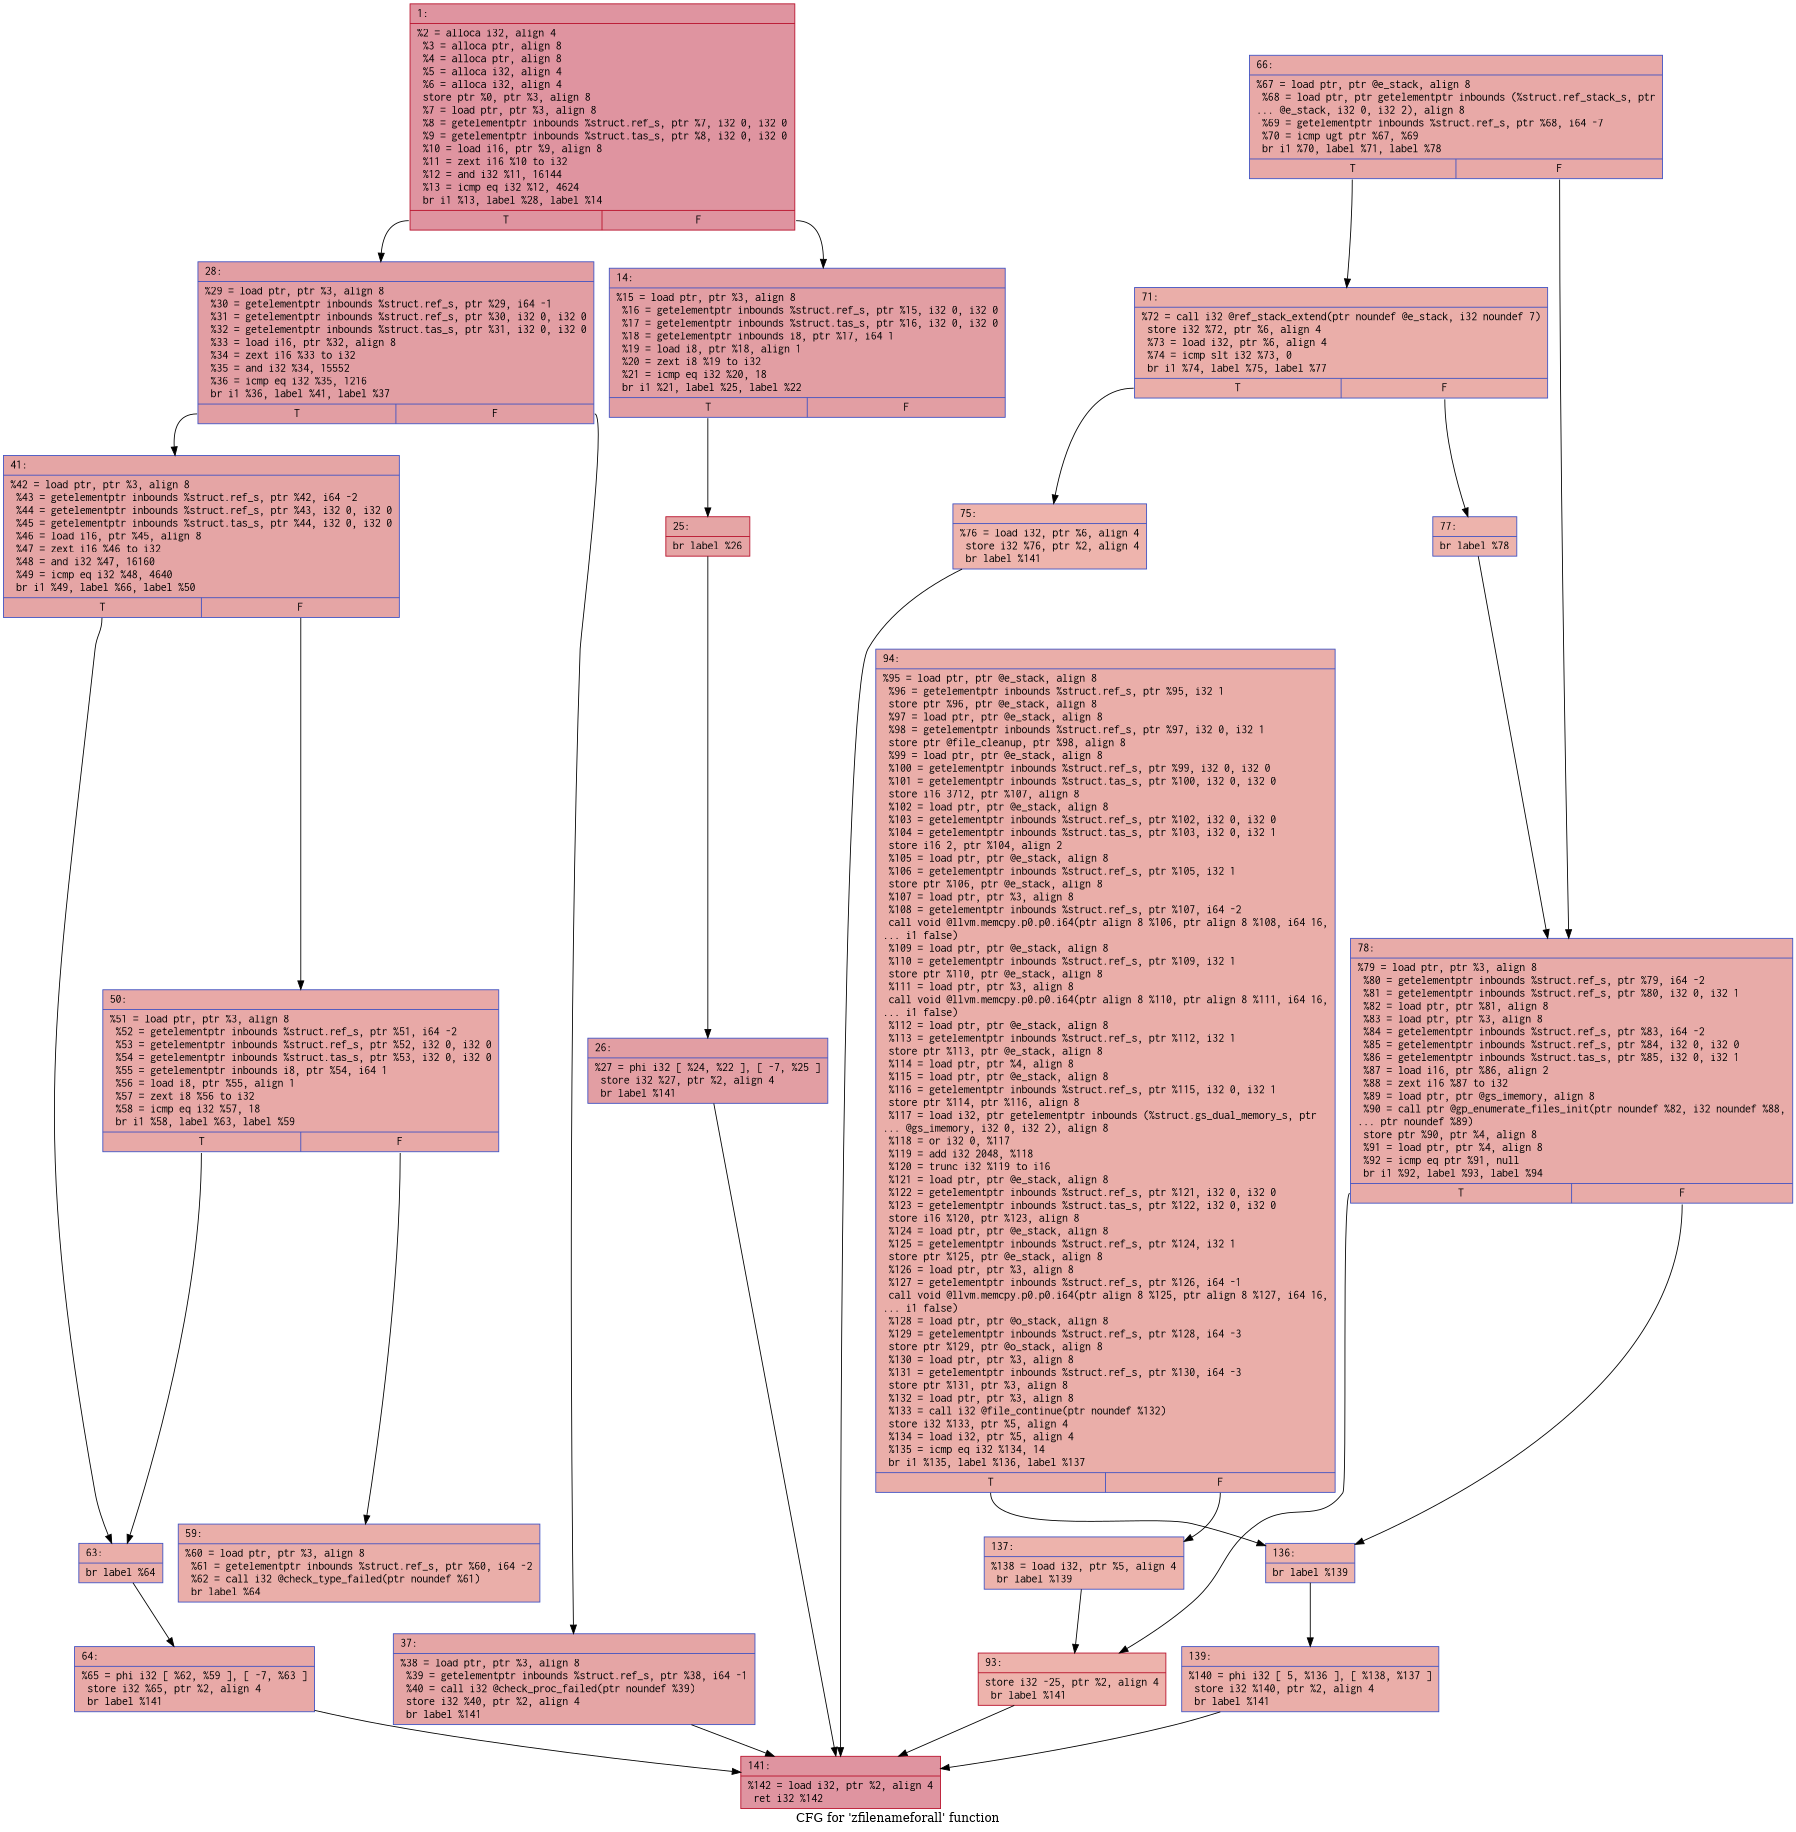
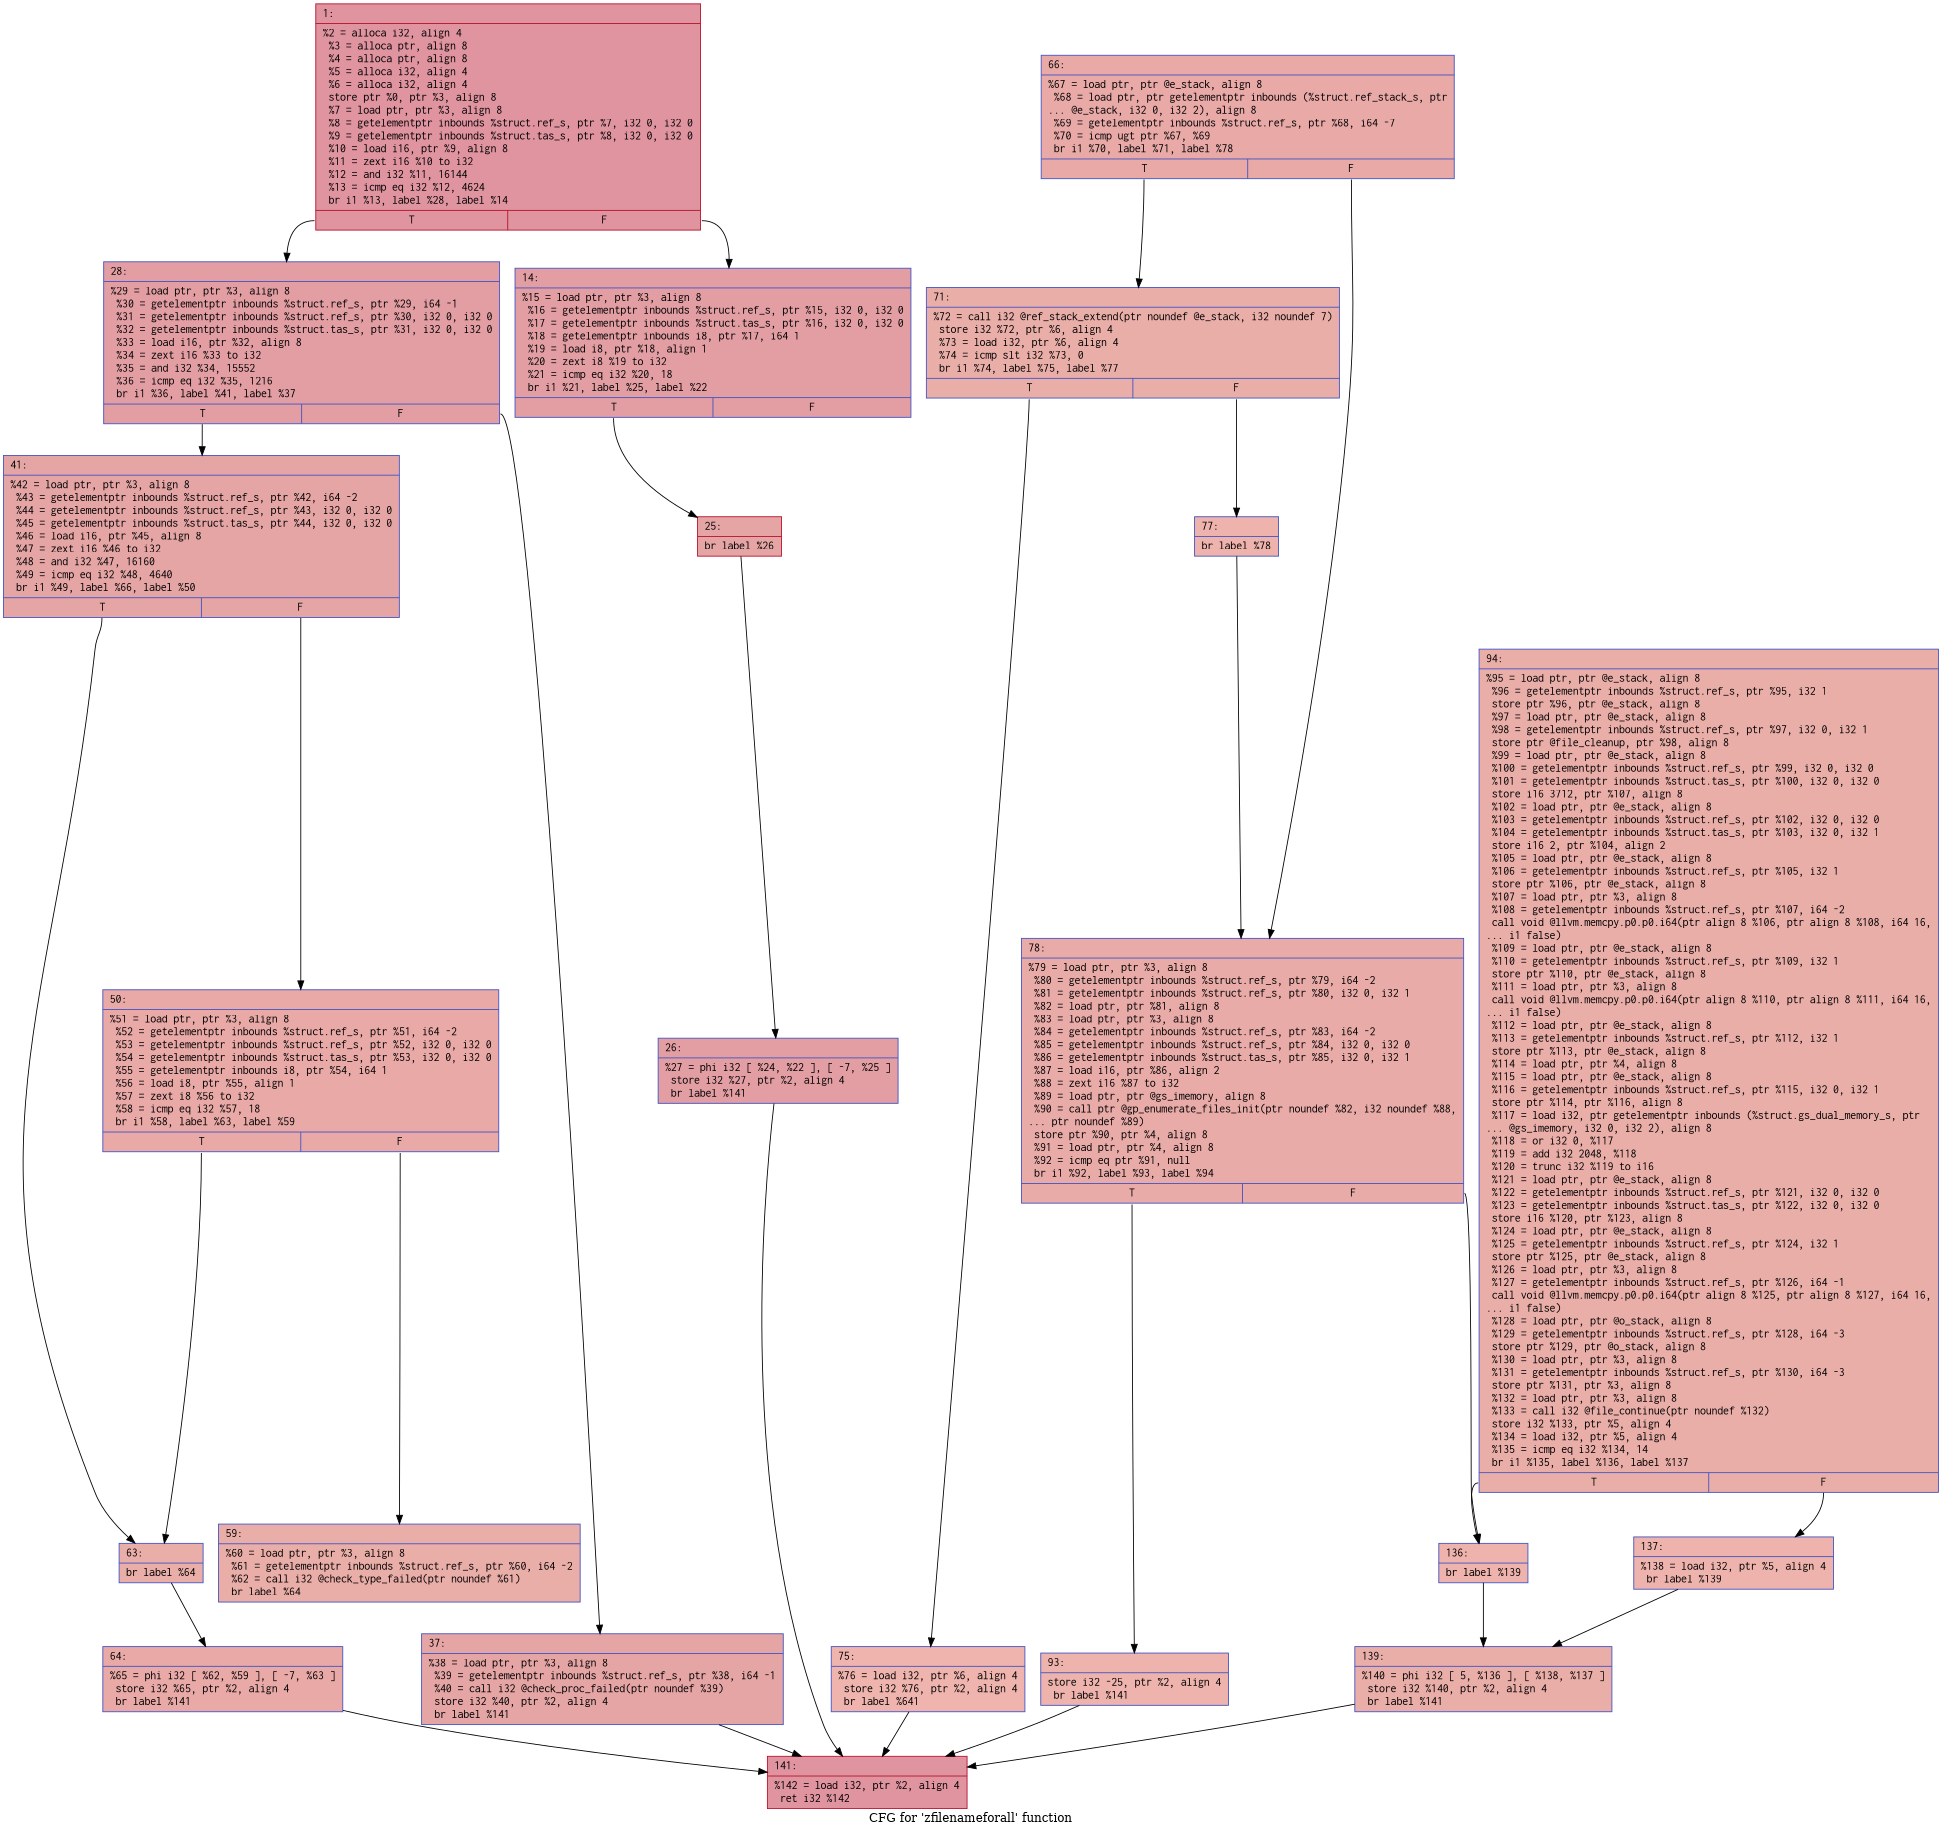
  digraph {
    label="CFG for 'zfilenameforall' function"
    node [color="#3d50c3ff" fillcolor="#d0473d70" fontname=Courier shape=record style=filled]
    n1 [color="#b70d28ff" fillcolor="#b70d2870" label="{1:\l|  %2 = alloca i32, align 4\l  %3 = alloca ptr, align 8\l  %4 = alloca ptr, align 8\l  %5 = alloca i32, align 4\l  %6 = alloca i32, align 4\l  store ptr %0, ptr %3, align 8\l  %7 = load ptr, ptr %3, align 8\l  %8 = getelementptr inbounds %struct.ref_s, ptr %7, i32 0, i32 0\l  %9 = getelementptr inbounds %struct.tas_s, ptr %8, i32 0, i32 0\l  %10 = load i16, ptr %9, align 8\l  %11 = zext i16 %10 to i32\l  %12 = and i32 %11, 16144\l  %13 = icmp eq i32 %12, 4624\l  br i1 %13, label %28, label %14\l|{<s0>T|<s1>F}}"]
    n2 [fillcolor="#be242e70" label="{28:\l|  %29 = load ptr, ptr %3, align 8\l  %30 = getelementptr inbounds %struct.ref_s, ptr %29, i64 -1\l  %31 = getelementptr inbounds %struct.ref_s, ptr %30, i32 0, i32 0\l  %32 = getelementptr inbounds %struct.tas_s, ptr %31, i32 0, i32 0\l  %33 = load i16, ptr %32, align 8\l  %34 = zext i16 %33 to i32\l  %35 = and i32 %34, 15552\l  %36 = icmp eq i32 %35, 1216\l  br i1 %36, label %41, label %37\l|{<s0>T|<s1>F}}"]
    n3 [fillcolor="#be242e70" label="{14:\l|  %15 = load ptr, ptr %3, align 8\l  %16 = getelementptr inbounds %struct.ref_s, ptr %15, i32 0, i32 0\l  %17 = getelementptr inbounds %struct.tas_s, ptr %16, i32 0, i32 0\l  %18 = getelementptr inbounds i8, ptr %17, i64 1\l  %19 = load i8, ptr %18, align 1\l  %20 = zext i8 %19 to i32\l  %21 = icmp eq i32 %20, 18\l  br i1 %21, label %25, label %22\l|{<s0>T|<s1>F}}"]
    n4 [fillcolor="#c5333470" label="{41:\l|  %42 = load ptr, ptr %3, align 8\l  %43 = getelementptr inbounds %struct.ref_s, ptr %42, i64 -2\l  %44 = getelementptr inbounds %struct.ref_s, ptr %43, i32 0, i32 0\l  %45 = getelementptr inbounds %struct.tas_s, ptr %44, i32 0, i32 0\l  %46 = load i16, ptr %45, align 8\l  %47 = zext i16 %46 to i32\l  %48 = and i32 %47, 16160\l  %49 = icmp eq i32 %48, 4640\l  br i1 %49, label %66, label %50\l|{<s0>T|<s1>F}}"]
    n5 [fillcolor="#c5333470" label="{37:\l|  %38 = load ptr, ptr %3, align 8\l  %39 = getelementptr inbounds %struct.ref_s, ptr %38, i64 -1\l  %40 = call i32 @check_proc_failed(ptr noundef %39)\l  store i32 %40, ptr %2, align 4\l  br label %141\l}"]
    n6 [color="#b70d28ff" fillcolor="#c5333470" label="{25:\l|  br label %26\l}"]
    n7 [fillcolor="#ca3b3770" label="{50:\l|  %51 = load ptr, ptr %3, align 8\l  %52 = getelementptr inbounds %struct.ref_s, ptr %51, i64 -2\l  %53 = getelementptr inbounds %struct.ref_s, ptr %52, i32 0, i32 0\l  %54 = getelementptr inbounds %struct.tas_s, ptr %53, i32 0, i32 0\l  %55 = getelementptr inbounds i8, ptr %54, i64 1\l  %56 = load i8, ptr %55, align 1\l  %57 = zext i8 %56 to i32\l  %58 = icmp eq i32 %57, 18\l  br i1 %58, label %63, label %59\l|{<s0>T|<s1>F}}"]
    n8 [label="{63:\l|  br label %64\l}"]
    n9 [color="#b70d28ff" fillcolor="#b70d2870" label="{141:\l|  %142 = load i32, ptr %2, align 4\l  ret i32 %142\l}"]
    n10 [fillcolor="#be242e70" label="{26:\l|  %27 = phi i32 [ %24, %22 ], [ -7, %25 ]\l  store i32 %27, ptr %2, align 4\l  br label %141\l}"]
    n11 [fillcolor="#ca3b3770" label="{66:\l|  %67 = load ptr, ptr @e_stack, align 8\l  %68 = load ptr, ptr getelementptr inbounds (%struct.ref_stack_s, ptr\l... @e_stack, i32 0, i32 2), align 8\l  %69 = getelementptr inbounds %struct.ref_s, ptr %68, i64 -7\l  %70 = icmp ugt ptr %67, %69\l  br i1 %70, label %71, label %78\l|{<s0>T|<s1>F}}"]
    n12 [label="{71:\l|  %72 = call i32 @ref_stack_extend(ptr noundef @e_stack, i32 noundef 7)\l  store i32 %72, ptr %6, align 4\l  %73 = load i32, ptr %6, align 4\l  %74 = icmp slt i32 %73, 0\l  br i1 %74, label %75, label %77\l|{<s0>T|<s1>F}}"]
    n13 [fillcolor="#cc403a70" label="{78:\l|  %79 = load ptr, ptr %3, align 8\l  %80 = getelementptr inbounds %struct.ref_s, ptr %79, i64 -2\l  %81 = getelementptr inbounds %struct.ref_s, ptr %80, i32 0, i32 1\l  %82 = load ptr, ptr %81, align 8\l  %83 = load ptr, ptr %3, align 8\l  %84 = getelementptr inbounds %struct.ref_s, ptr %83, i64 -2\l  %85 = getelementptr inbounds %struct.ref_s, ptr %84, i32 0, i32 0\l  %86 = getelementptr inbounds %struct.tas_s, ptr %85, i32 0, i32 1\l  %87 = load i16, ptr %86, align 2\l  %88 = zext i16 %87 to i32\l  %89 = load ptr, ptr @gs_imemory, align 8\l  %90 = call ptr @gp_enumerate_files_init(ptr noundef %82, i32 noundef %88,\l... ptr noundef %89)\l  store ptr %90, ptr %4, align 8\l  %91 = load ptr, ptr %4, align 8\l  %92 = icmp eq ptr %91, null\l  br i1 %92, label %93, label %94\l|{<s0>T|<s1>F}}"]
    n14 [label="{59:\l|  %60 = load ptr, ptr %3, align 8\l  %61 = getelementptr inbounds %struct.ref_s, ptr %60, i64 -2\l  %62 = call i32 @check_type_failed(ptr noundef %61)\l  br label %64\l}"]
-   n15 [fillcolor="#d8564670" label="{75:\l|  %76 = load i32, ptr %6, align 4\l  store i32 %76, ptr %2, align 4\l  br label %141\l}"]
+   n15 [fillcolor="#d8564670" label="{75:\l|  %76 = load i32, ptr %6, align 4\l  store i32 %76, ptr %2, align 4\l  br label %641\l}"]
    n16 [fillcolor="#d6524470" label="{77:\l|  br label %78\l}"]
-   n17 [color="#b70d28ff" fillcolor="#d6524470" label="{93:\l|  store i32 -25, ptr %2, align 4\l  br label %141\l}"]
+   n17 [fillcolor="#d6524470" label="{93:\l|  store i32 -25, ptr %2, align 4\l  br label %141\l}"]
    n18 [fillcolor="#d6524470" label="{136:\l|  br label %139\l}"]
    n19 [fillcolor="#ca3b3770" label="{64:\l|  %65 = phi i32 [ %62, %59 ], [ -7, %63 ]\l  store i32 %65, ptr %2, align 4\l  br label %141\l}"]
    n20 [label="{94:\l|  %95 = load ptr, ptr @e_stack, align 8\l  %96 = getelementptr inbounds %struct.ref_s, ptr %95, i32 1\l  store ptr %96, ptr @e_stack, align 8\l  %97 = load ptr, ptr @e_stack, align 8\l  %98 = getelementptr inbounds %struct.ref_s, ptr %97, i32 0, i32 1\l  store ptr @file_cleanup, ptr %98, align 8\l  %99 = load ptr, ptr @e_stack, align 8\l  %100 = getelementptr inbounds %struct.ref_s, ptr %99, i32 0, i32 0\l  %101 = getelementptr inbounds %struct.tas_s, ptr %100, i32 0, i32 0\l  store i16 3712, ptr %107, align 8\l  %102 = load ptr, ptr @e_stack, align 8\l  %103 = getelementptr inbounds %struct.ref_s, ptr %102, i32 0, i32 0\l  %104 = getelementptr inbounds %struct.tas_s, ptr %103, i32 0, i32 1\l  store i16 2, ptr %104, align 2\l  %105 = load ptr, ptr @e_stack, align 8\l  %106 = getelementptr inbounds %struct.ref_s, ptr %105, i32 1\l  store ptr %106, ptr @e_stack, align 8\l  %107 = load ptr, ptr %3, align 8\l  %108 = getelementptr inbounds %struct.ref_s, ptr %107, i64 -2\l  call void @llvm.memcpy.p0.p0.i64(ptr align 8 %106, ptr align 8 %108, i64 16,\l... i1 false)\l  %109 = load ptr, ptr @e_stack, align 8\l  %110 = getelementptr inbounds %struct.ref_s, ptr %109, i32 1\l  store ptr %110, ptr @e_stack, align 8\l  %111 = load ptr, ptr %3, align 8\l  call void @llvm.memcpy.p0.p0.i64(ptr align 8 %110, ptr align 8 %111, i64 16,\l... i1 false)\l  %112 = load ptr, ptr @e_stack, align 8\l  %113 = getelementptr inbounds %struct.ref_s, ptr %112, i32 1\l  store ptr %113, ptr @e_stack, align 8\l  %114 = load ptr, ptr %4, align 8\l  %115 = load ptr, ptr @e_stack, align 8\l  %116 = getelementptr inbounds %struct.ref_s, ptr %115, i32 0, i32 1\l  store ptr %114, ptr %116, align 8\l  %117 = load i32, ptr getelementptr inbounds (%struct.gs_dual_memory_s, ptr\l... @gs_imemory, i32 0, i32 2), align 8\l  %118 = or i32 0, %117\l  %119 = add i32 2048, %118\l  %120 = trunc i32 %119 to i16\l  %121 = load ptr, ptr @e_stack, align 8\l  %122 = getelementptr inbounds %struct.ref_s, ptr %121, i32 0, i32 0\l  %123 = getelementptr inbounds %struct.tas_s, ptr %122, i32 0, i32 0\l  store i16 %120, ptr %123, align 8\l  %124 = load ptr, ptr @e_stack, align 8\l  %125 = getelementptr inbounds %struct.ref_s, ptr %124, i32 1\l  store ptr %125, ptr @e_stack, align 8\l  %126 = load ptr, ptr %3, align 8\l  %127 = getelementptr inbounds %struct.ref_s, ptr %126, i64 -1\l  call void @llvm.memcpy.p0.p0.i64(ptr align 8 %125, ptr align 8 %127, i64 16,\l... i1 false)\l  %128 = load ptr, ptr @o_stack, align 8\l  %129 = getelementptr inbounds %struct.ref_s, ptr %128, i64 -3\l  store ptr %129, ptr @o_stack, align 8\l  %130 = load ptr, ptr %3, align 8\l  %131 = getelementptr inbounds %struct.ref_s, ptr %130, i64 -3\l  store ptr %131, ptr %3, align 8\l  %132 = load ptr, ptr %3, align 8\l  %133 = call i32 @file_continue(ptr noundef %132)\l  store i32 %133, ptr %5, align 4\l  %134 = load i32, ptr %5, align 4\l  %135 = icmp eq i32 %134, 14\l  br i1 %135, label %136, label %137\l|{<s0>T|<s1>F}}"]
    n21 [fillcolor="#d6524470" label="{137:\l|  %138 = load i32, ptr %5, align 4\l  br label %139\l}"]
    n22 [label="{139:\l|  %140 = phi i32 [ 5, %136 ], [ %138, %137 ]\l  store i32 %140, ptr %2, align 4\l  br label %141\l}"]
    n1 -> n2 [tailport=s0]
    n1 -> n3 [tailport=s1]
    n2 -> n4 [tailport=s0]
    n2 -> n5 [tailport=s1]
    n3 -> n6 [tailport=s0]
    n4 -> n7 [tailport=s1]
    n4 -> n8 [tailport=s0]
    n5 -> n9
    n6 -> n10
    n7 -> n8 [tailport=s0]
    n7 -> n14 [tailport=s1]
    n8 -> n19
    n10 -> n9
    n11 -> n12 [tailport=s0]
    n11 -> n13 [tailport=s1]
    n12 -> n15 [tailport=s0]
    n12 -> n16 [tailport=s1]
    n13 -> n17 [tailport=s0]
    n13 -> n18 [tailport=s1]
    n15 -> n9
    n16 -> n13
    n17 -> n9
    n18 -> n22
    n19 -> n9
    n20 -> n18 [tailport=s0]
    n20 -> n21 [tailport=s1]
-   n21 -> n17
+   n21 -> n22
    n22 -> n9
  }
